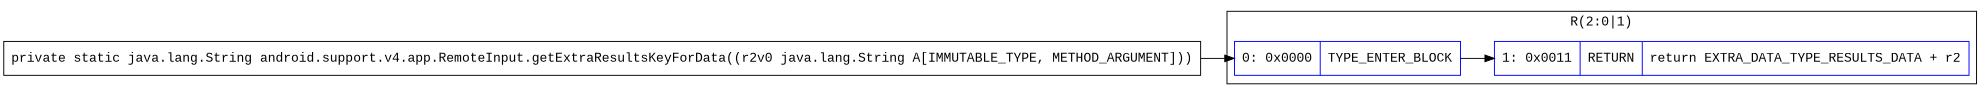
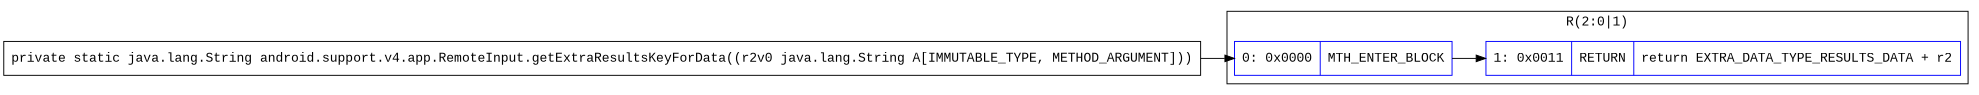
  digraph {
    rankdir=LR
    fontname="Liberation Mono"
    node [color=blue shape=record fontname="Liberation Mono"]
    edge [fontname="Liberation Mono"]
-   n1 [label="{0\:\ 0x0000|TYPE_ENTER_BLOCK\l}"]
+   n1 [label="{0\:\ 0x0000|MTH_ENTER_BLOCK\l}"]
    n2 [label="{1\:\ 0x0011|RETURN\l|return EXTRA_DATA_TYPE_RESULTS_DATA + r2\l}"]
    n3 [label="{private static java.lang.String android.support.v4.app.RemoteInput.getExtraResultsKeyForData((r2v0 java.lang.String A[IMMUTABLE_TYPE, METHOD_ARGUMENT])) }" color=""]
    subgraph cluster_1 {
      label="R(2:0|1)"
      n1
      n2
    }
    n1 -> n2
    n3 -> n1
  }
